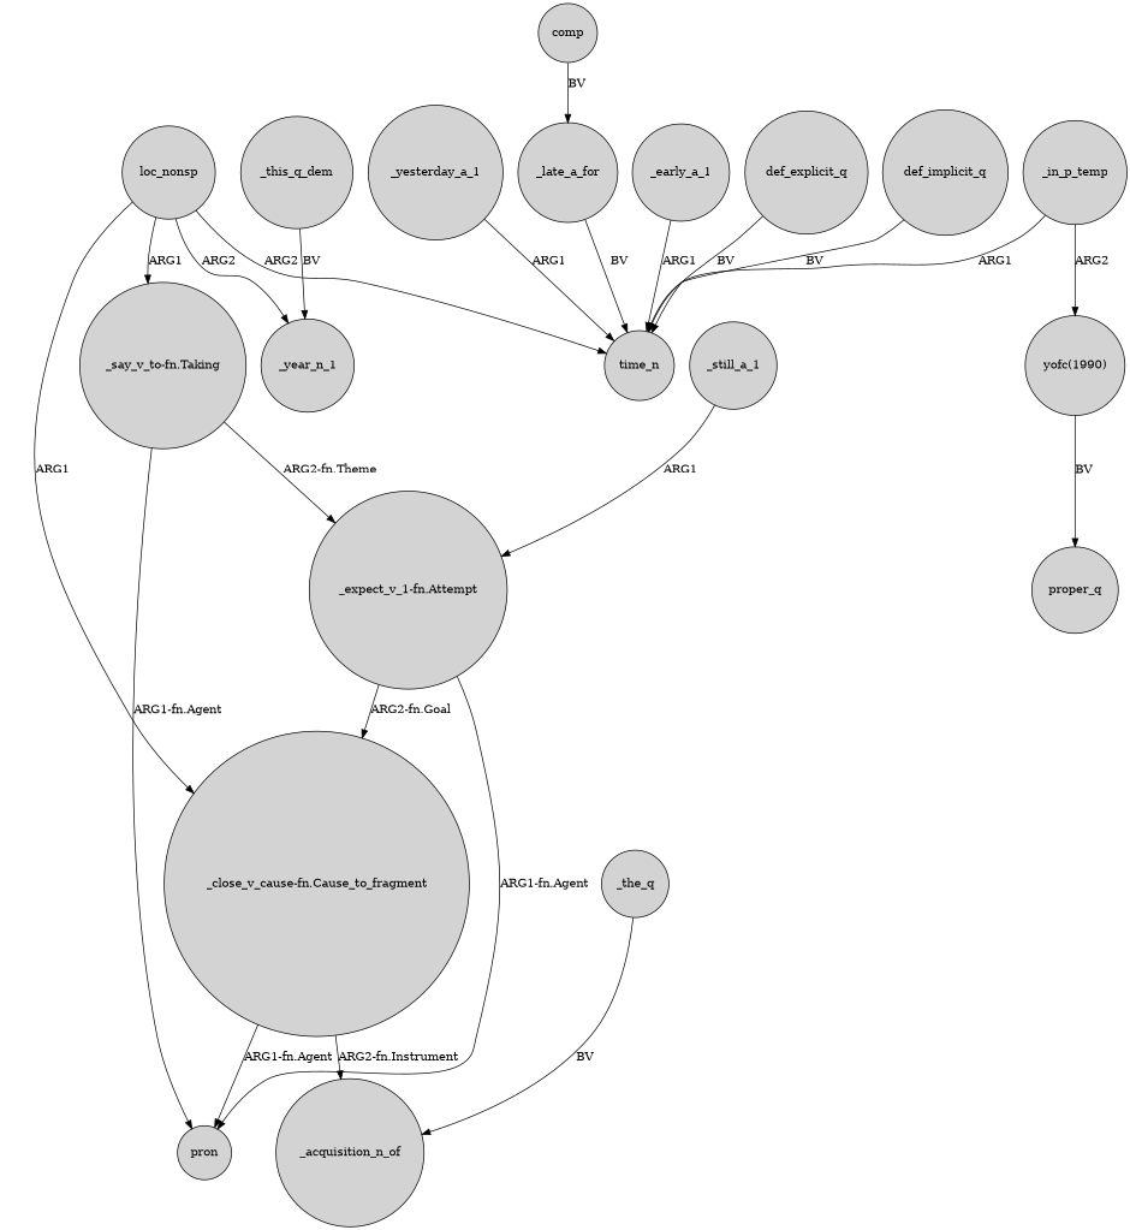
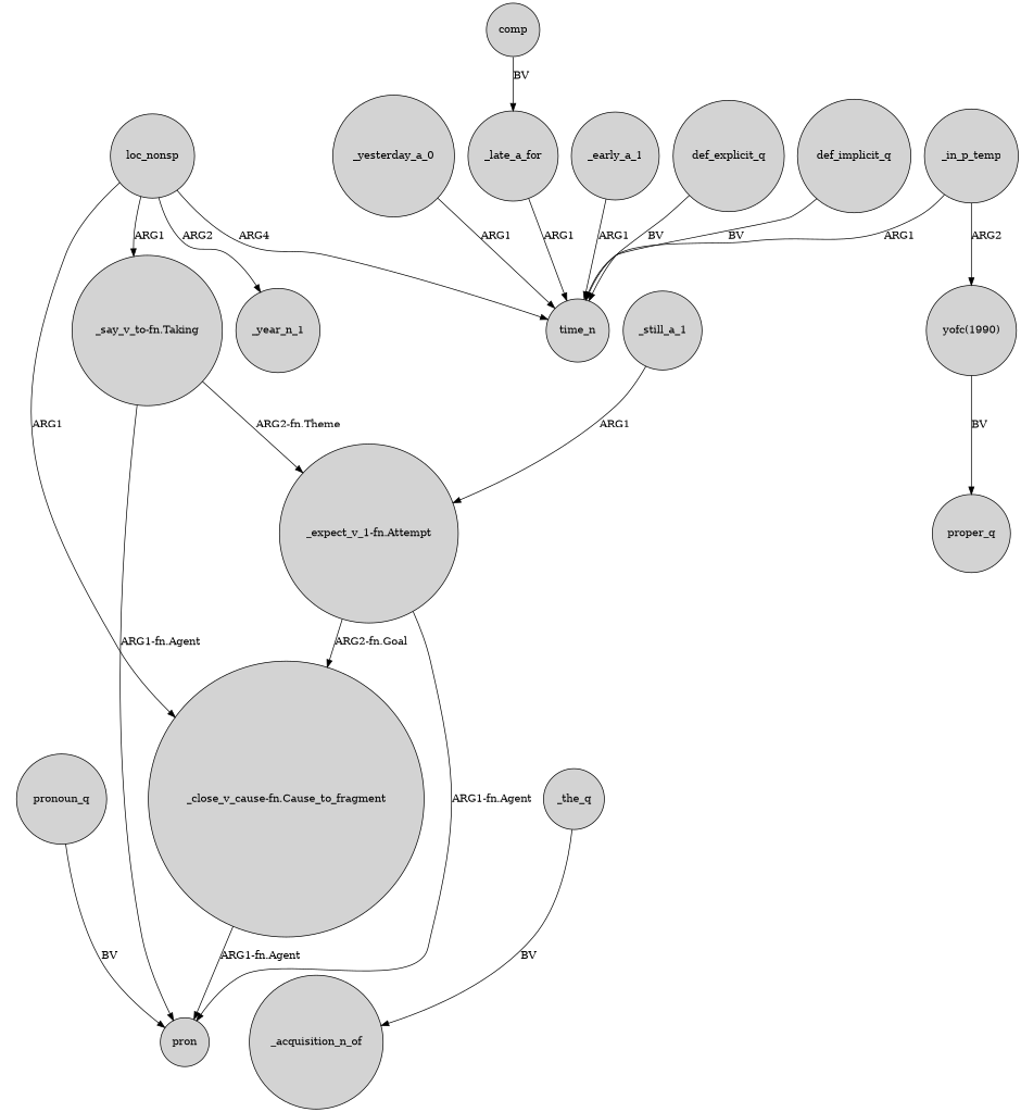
  digraph {
    node [shape=circle style=filled]
    _early_a_1
    time_n
    "_expect_v_1-fn.Attempt"
    pron
    "_close_v_cause-fn.Cause_to_fragment"
    _acquisition_n_of
    _the_q
-   _yesterday_a_1
+   _yesterday_a_1 [label=_yesterday_a_0]
    loc_nonsp
    _year_n_1
    "_say_v_to-fn.Taking"
    _still_a_1
+   pronoun_q
    _late_a_for
    comp
-   _this_q_dem
    _in_p_temp
    "yofc(1990)"
    proper_q
    def_explicit_q
    def_implicit_q
    _early_a_1 -> time_n [label=ARG1]
    "_expect_v_1-fn.Attempt" -> pron [label="ARG1-fn.Agent"]
    "_expect_v_1-fn.Attempt" -> "_close_v_cause-fn.Cause_to_fragment" [label="ARG2-fn.Goal"]
    "_close_v_cause-fn.Cause_to_fragment" -> pron [label="ARG1-fn.Agent"]
-   "_close_v_cause-fn.Cause_to_fragment" -> _acquisition_n_of [label="ARG2-fn.Instrument"]
    _the_q -> _acquisition_n_of [label=BV]
    _yesterday_a_1 -> time_n [label=ARG1]
-   loc_nonsp -> time_n [label=ARG2]
+   loc_nonsp -> time_n [label=ARG4]
    loc_nonsp -> "_close_v_cause-fn.Cause_to_fragment" [label=ARG1]
    loc_nonsp -> _year_n_1 [label=ARG2]
    loc_nonsp -> "_say_v_to-fn.Taking" [label=ARG1]
    "_say_v_to-fn.Taking" -> "_expect_v_1-fn.Attempt" [label="ARG2-fn.Theme"]
    "_say_v_to-fn.Taking" -> pron [label="ARG1-fn.Agent"]
    _still_a_1 -> "_expect_v_1-fn.Attempt" [label=ARG1]
-   _late_a_for -> time_n [label=BV]
+   pronoun_q -> pron [label=BV]
+   _late_a_for -> time_n [label=ARG1]
    comp -> _late_a_for [label=BV]
-   _this_q_dem -> _year_n_1 [label=BV]
    _in_p_temp -> time_n [label=ARG1]
    _in_p_temp -> "yofc(1990)" [label=ARG2]
    "yofc(1990)" -> proper_q [label=BV]
    def_explicit_q -> time_n [label=BV]
    def_implicit_q -> time_n [label=BV]
  }
